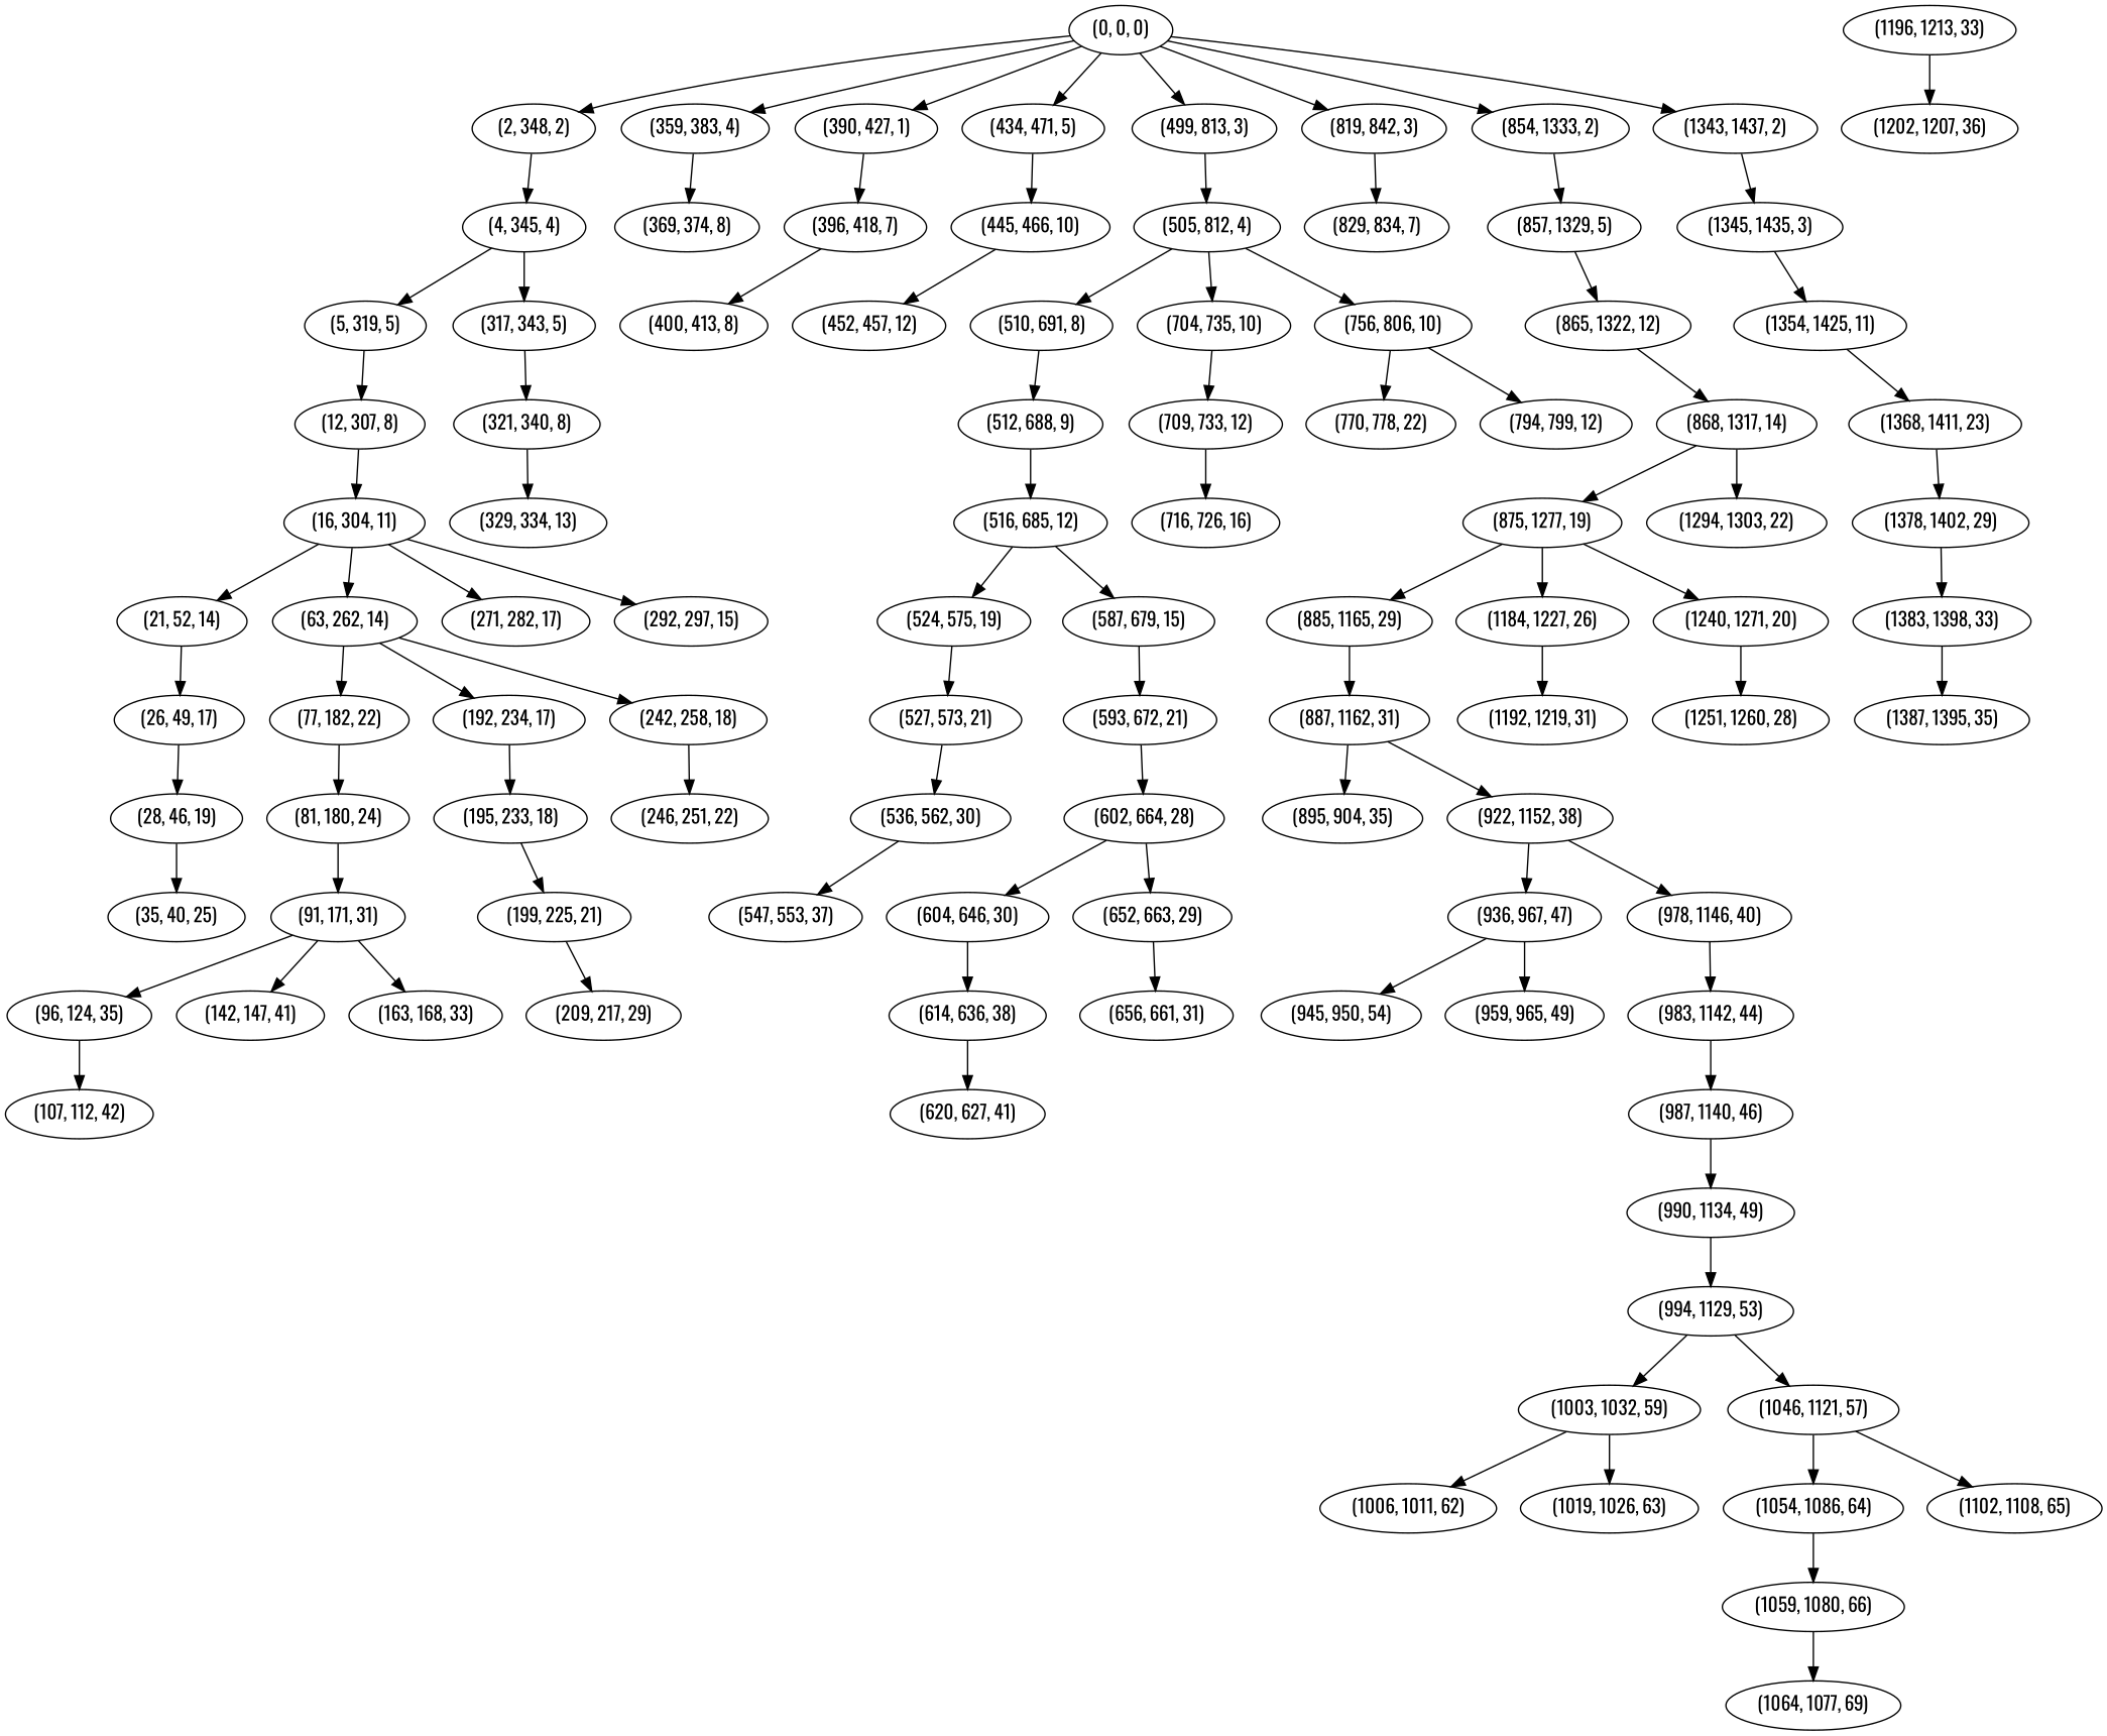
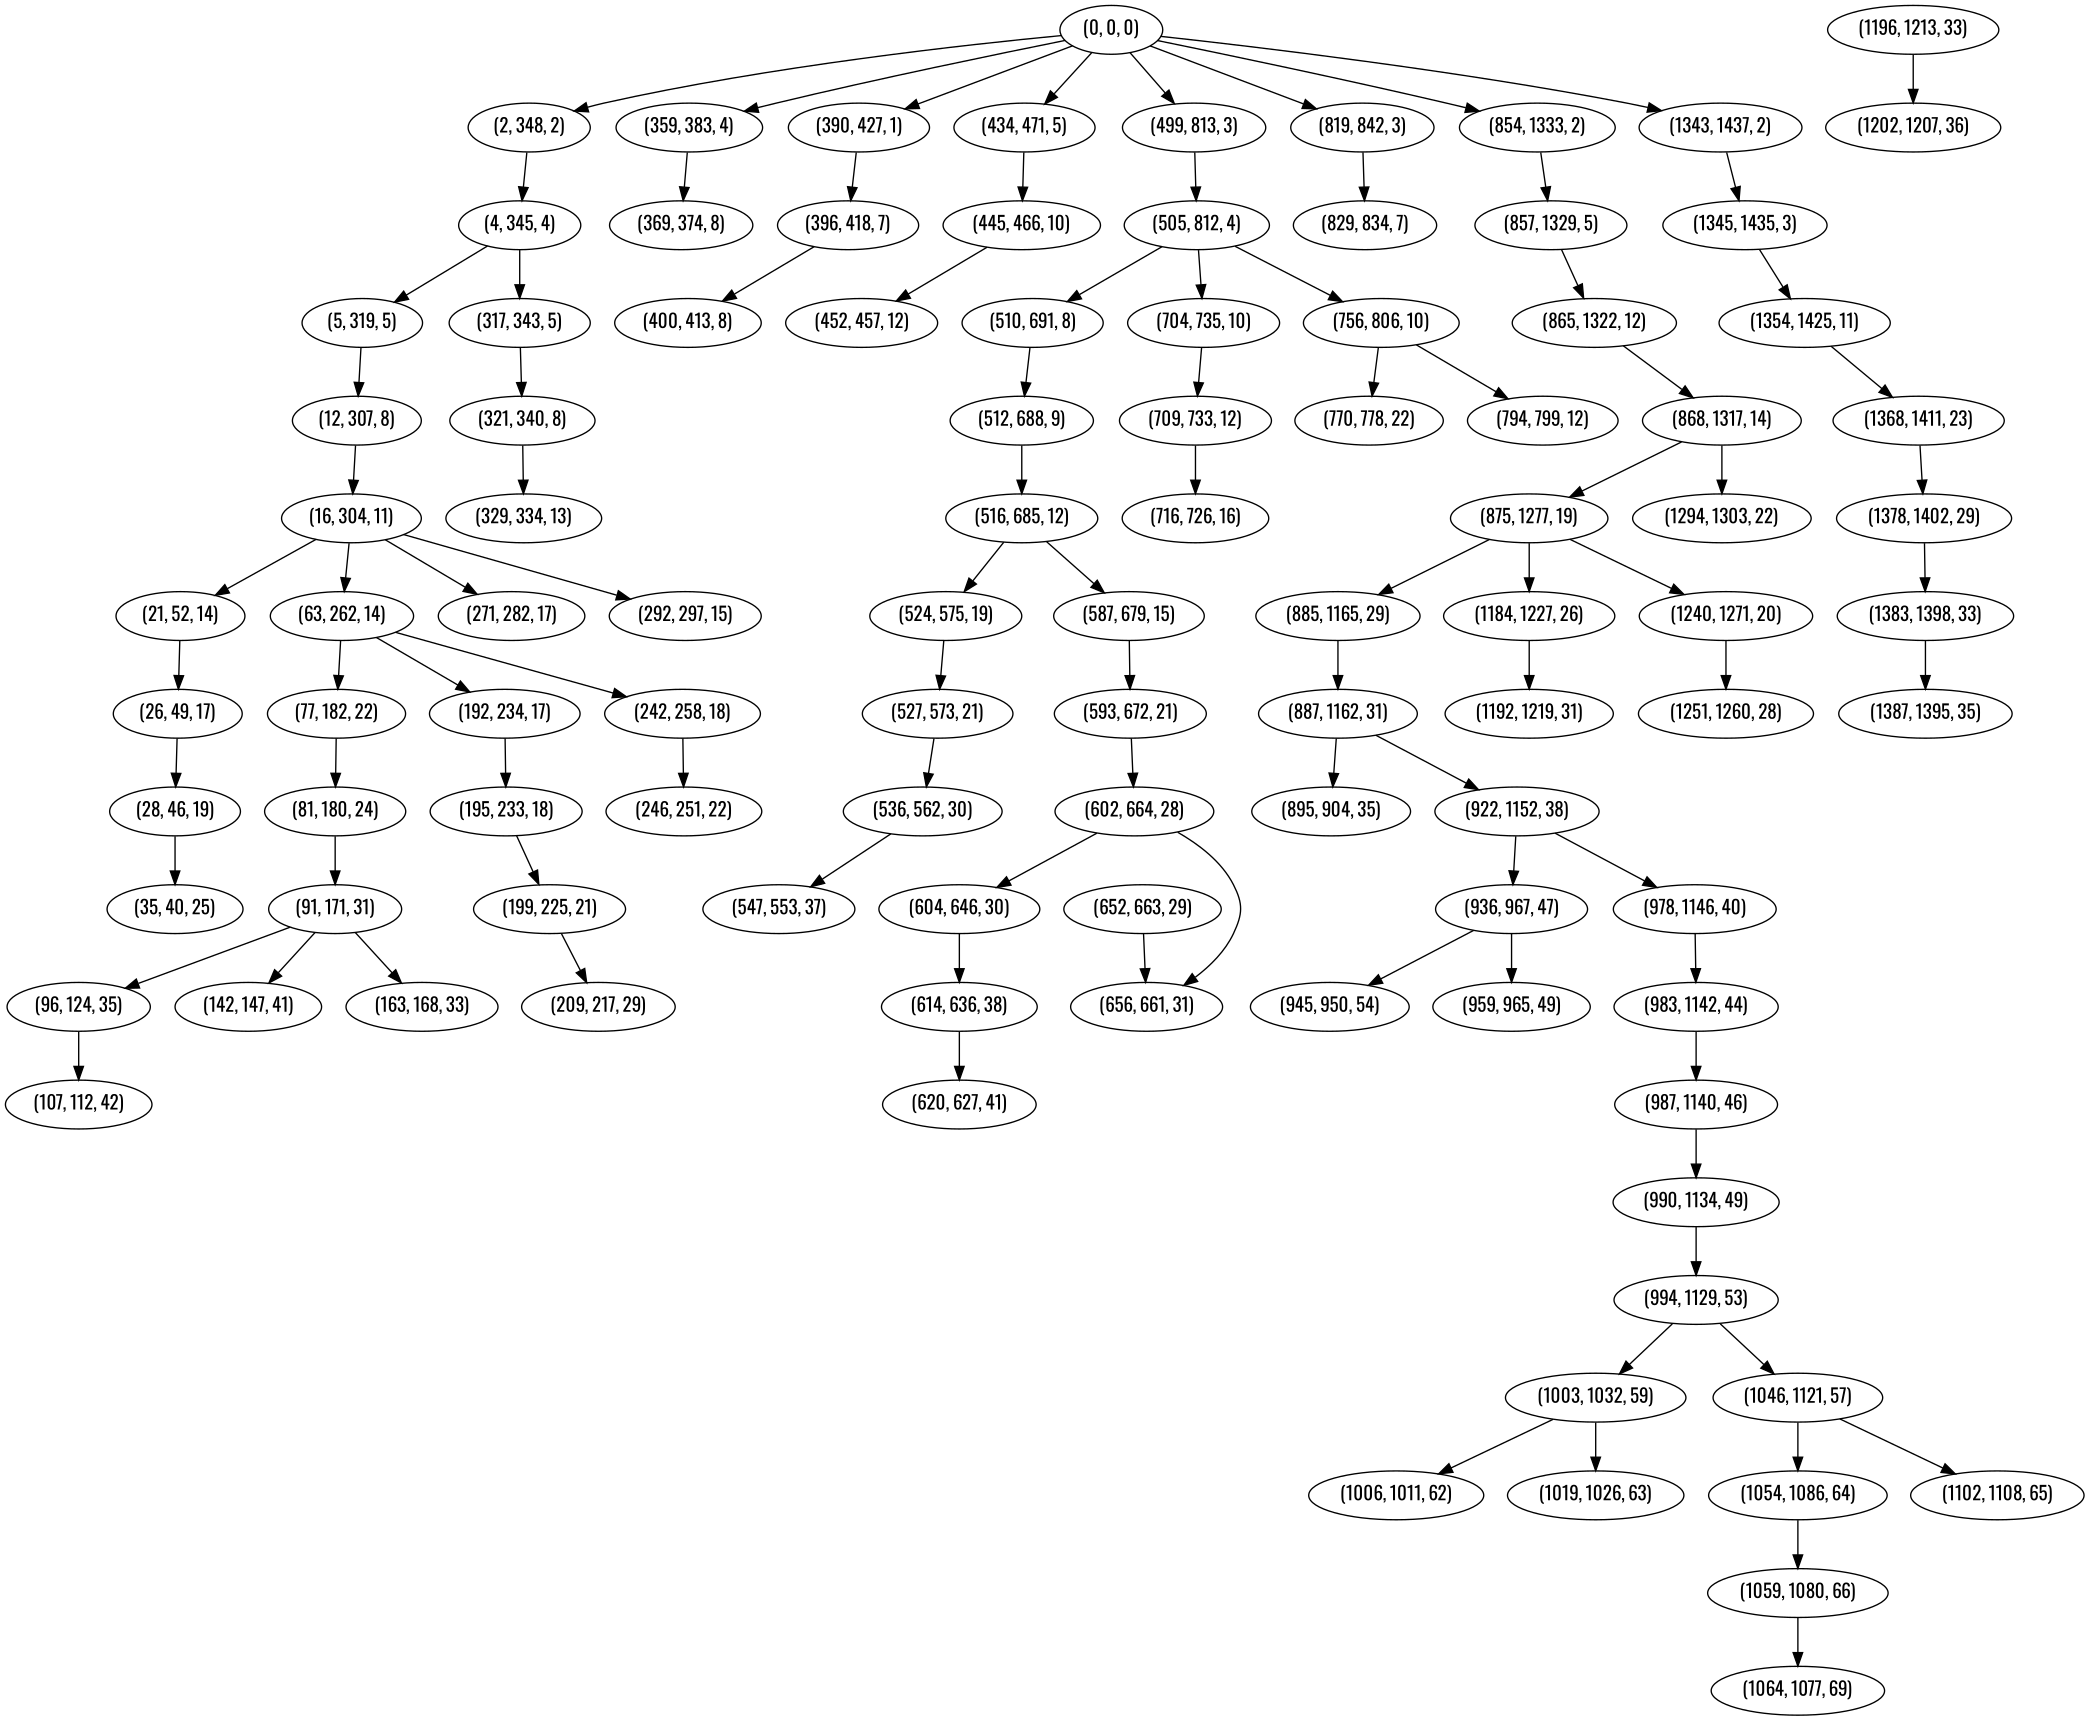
  digraph {
    fontname=Oswald
    node [fontname=Oswald]
    edge [fontname=Oswald]
    "(0, 0, 0)"
    "(2, 348, 2)"
    "(359, 383, 4)"
    "(390, 427, 1)"
    "(434, 471, 5)"
    "(499, 813, 3)"
    "(819, 842, 3)"
    "(854, 1333, 2)"
    "(1343, 1437, 2)"
    "(4, 345, 4)"
    "(369, 374, 8)"
    "(396, 418, 7)"
    "(445, 466, 10)"
    "(505, 812, 4)"
    "(829, 834, 7)"
    "(857, 1329, 5)"
    "(1345, 1435, 3)"
    n18 [label="(5, 319, 5)"]
    "(317, 343, 5)"
    "(12, 307, 8)"
    "(321, 340, 8)"
    "(16, 304, 11)"
    "(21, 52, 14)"
    "(63, 262, 14)"
    "(271, 282, 17)"
    "(292, 297, 15)"
    "(26, 49, 17)"
    "(77, 182, 22)"
    "(192, 234, 17)"
    "(242, 258, 18)"
    "(28, 46, 19)"
    "(35, 40, 25)"
    "(81, 180, 24)"
    "(195, 233, 18)"
    "(246, 251, 22)"
    "(91, 171, 31)"
    "(96, 124, 35)"
    "(142, 147, 41)"
    "(163, 168, 33)"
    "(107, 112, 42)"
    "(199, 225, 21)"
    "(209, 217, 29)"
    "(329, 334, 13)"
    "(400, 413, 8)"
    "(452, 457, 12)"
    "(510, 691, 8)"
    "(704, 735, 10)"
    "(756, 806, 10)"
    "(512, 688, 9)"
    "(709, 733, 12)"
    "(770, 778, 22)"
    "(794, 799, 12)"
    "(516, 685, 12)"
    "(524, 575, 19)"
    "(587, 679, 15)"
    "(527, 573, 21)"
    "(593, 672, 21)"
    "(536, 562, 30)"
    "(547, 553, 37)"
    "(602, 664, 28)"
    "(604, 646, 30)"
    "(652, 663, 29)"
    "(614, 636, 38)"
    "(656, 661, 31)"
    "(620, 627, 41)"
    "(716, 726, 16)"
    "(865, 1322, 12)"
    "(868, 1317, 14)"
    "(875, 1277, 19)"
    "(1294, 1303, 22)"
    "(885, 1165, 29)"
    "(1184, 1227, 26)"
    "(1240, 1271, 20)"
    "(887, 1162, 31)"
    "(1192, 1219, 31)"
    "(1251, 1260, 28)"
    "(895, 904, 35)"
    "(922, 1152, 38)"
    "(936, 967, 47)"
    "(978, 1146, 40)"
    "(945, 950, 54)"
    "(959, 965, 49)"
    "(983, 1142, 44)"
    "(987, 1140, 46)"
    "(990, 1134, 49)"
    "(994, 1129, 53)"
    "(1003, 1032, 59)"
    "(1046, 1121, 57)"
    "(1006, 1011, 62)"
    "(1019, 1026, 63)"
    "(1054, 1086, 64)"
    "(1102, 1108, 65)"
    "(1059, 1080, 66)"
    "(1064, 1077, 69)"
    "(1196, 1213, 33)"
    "(1202, 1207, 36)"
    "(1354, 1425, 11)"
    "(1368, 1411, 23)"
    "(1378, 1402, 29)"
    "(1383, 1398, 33)"
    "(1387, 1395, 35)"
    "(0, 0, 0)" -> "(2, 348, 2)"
    "(0, 0, 0)" -> "(359, 383, 4)"
    "(0, 0, 0)" -> "(390, 427, 1)"
    "(0, 0, 0)" -> "(434, 471, 5)"
    "(0, 0, 0)" -> "(499, 813, 3)"
    "(0, 0, 0)" -> "(819, 842, 3)"
    "(0, 0, 0)" -> "(854, 1333, 2)"
    "(0, 0, 0)" -> "(1343, 1437, 2)"
    "(2, 348, 2)" -> "(4, 345, 4)"
    "(359, 383, 4)" -> "(369, 374, 8)"
    "(390, 427, 1)" -> "(396, 418, 7)"
    "(434, 471, 5)" -> "(445, 466, 10)"
    "(499, 813, 3)" -> "(505, 812, 4)"
    "(819, 842, 3)" -> "(829, 834, 7)"
    "(854, 1333, 2)" -> "(857, 1329, 5)"
    "(1343, 1437, 2)" -> "(1345, 1435, 3)"
    "(4, 345, 4)" -> n18
    "(4, 345, 4)" -> "(317, 343, 5)"
    "(396, 418, 7)" -> "(400, 413, 8)"
    "(445, 466, 10)" -> "(452, 457, 12)"
    "(505, 812, 4)" -> "(510, 691, 8)"
    "(505, 812, 4)" -> "(704, 735, 10)"
    "(505, 812, 4)" -> "(756, 806, 10)"
    "(857, 1329, 5)" -> "(865, 1322, 12)"
    "(1345, 1435, 3)" -> "(1354, 1425, 11)"
    n18 -> "(12, 307, 8)"
    "(317, 343, 5)" -> "(321, 340, 8)"
    "(12, 307, 8)" -> "(16, 304, 11)"
    "(321, 340, 8)" -> "(329, 334, 13)"
    "(16, 304, 11)" -> "(21, 52, 14)"
    "(16, 304, 11)" -> "(63, 262, 14)"
    "(16, 304, 11)" -> "(271, 282, 17)"
    "(16, 304, 11)" -> "(292, 297, 15)"
    "(21, 52, 14)" -> "(26, 49, 17)"
    "(63, 262, 14)" -> "(77, 182, 22)"
    "(63, 262, 14)" -> "(192, 234, 17)"
    "(63, 262, 14)" -> "(242, 258, 18)"
    "(26, 49, 17)" -> "(28, 46, 19)"
    "(77, 182, 22)" -> "(81, 180, 24)"
    "(192, 234, 17)" -> "(195, 233, 18)"
    "(242, 258, 18)" -> "(246, 251, 22)"
    "(28, 46, 19)" -> "(35, 40, 25)"
    "(81, 180, 24)" -> "(91, 171, 31)"
    "(195, 233, 18)" -> "(199, 225, 21)"
    "(91, 171, 31)" -> "(96, 124, 35)"
    "(91, 171, 31)" -> "(142, 147, 41)"
    "(91, 171, 31)" -> "(163, 168, 33)"
    "(96, 124, 35)" -> "(107, 112, 42)"
    "(199, 225, 21)" -> "(209, 217, 29)"
    "(510, 691, 8)" -> "(512, 688, 9)"
    "(704, 735, 10)" -> "(709, 733, 12)"
    "(756, 806, 10)" -> "(770, 778, 22)"
    "(756, 806, 10)" -> "(794, 799, 12)"
    "(512, 688, 9)" -> "(516, 685, 12)"
    "(709, 733, 12)" -> "(716, 726, 16)"
    "(516, 685, 12)" -> "(524, 575, 19)"
    "(516, 685, 12)" -> "(587, 679, 15)"
    "(524, 575, 19)" -> "(527, 573, 21)"
    "(587, 679, 15)" -> "(593, 672, 21)"
    "(527, 573, 21)" -> "(536, 562, 30)"
    "(593, 672, 21)" -> "(602, 664, 28)"
    "(536, 562, 30)" -> "(547, 553, 37)"
    "(602, 664, 28)" -> "(604, 646, 30)"
-   "(602, 664, 28)" -> "(652, 663, 29)"
+   "(602, 664, 28)" -> "(656, 661, 31)"
    "(604, 646, 30)" -> "(614, 636, 38)"
    "(652, 663, 29)" -> "(656, 661, 31)"
    "(614, 636, 38)" -> "(620, 627, 41)"
    "(865, 1322, 12)" -> "(868, 1317, 14)"
    "(868, 1317, 14)" -> "(875, 1277, 19)"
    "(868, 1317, 14)" -> "(1294, 1303, 22)"
    "(875, 1277, 19)" -> "(885, 1165, 29)"
    "(875, 1277, 19)" -> "(1184, 1227, 26)"
    "(875, 1277, 19)" -> "(1240, 1271, 20)"
    "(885, 1165, 29)" -> "(887, 1162, 31)"
    "(1184, 1227, 26)" -> "(1192, 1219, 31)"
    "(1240, 1271, 20)" -> "(1251, 1260, 28)"
    "(887, 1162, 31)" -> "(895, 904, 35)"
    "(887, 1162, 31)" -> "(922, 1152, 38)"
    "(922, 1152, 38)" -> "(936, 967, 47)"
    "(922, 1152, 38)" -> "(978, 1146, 40)"
    "(936, 967, 47)" -> "(945, 950, 54)"
    "(936, 967, 47)" -> "(959, 965, 49)"
    "(978, 1146, 40)" -> "(983, 1142, 44)"
    "(983, 1142, 44)" -> "(987, 1140, 46)"
    "(987, 1140, 46)" -> "(990, 1134, 49)"
    "(990, 1134, 49)" -> "(994, 1129, 53)"
    "(994, 1129, 53)" -> "(1003, 1032, 59)"
    "(994, 1129, 53)" -> "(1046, 1121, 57)"
    "(1003, 1032, 59)" -> "(1006, 1011, 62)"
    "(1003, 1032, 59)" -> "(1019, 1026, 63)"
    "(1046, 1121, 57)" -> "(1054, 1086, 64)"
    "(1046, 1121, 57)" -> "(1102, 1108, 65)"
    "(1054, 1086, 64)" -> "(1059, 1080, 66)"
    "(1059, 1080, 66)" -> "(1064, 1077, 69)"
    "(1196, 1213, 33)" -> "(1202, 1207, 36)"
    "(1354, 1425, 11)" -> "(1368, 1411, 23)"
    "(1368, 1411, 23)" -> "(1378, 1402, 29)"
    "(1378, 1402, 29)" -> "(1383, 1398, 33)"
    "(1383, 1398, 33)" -> "(1387, 1395, 35)"
  }
